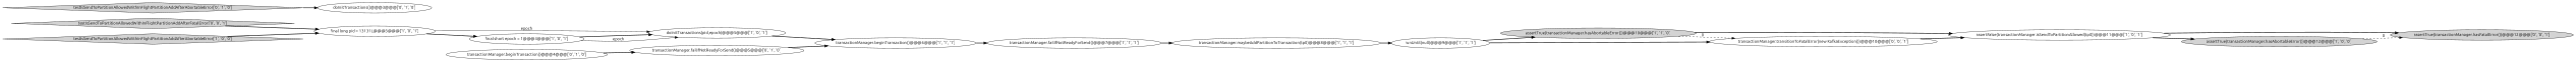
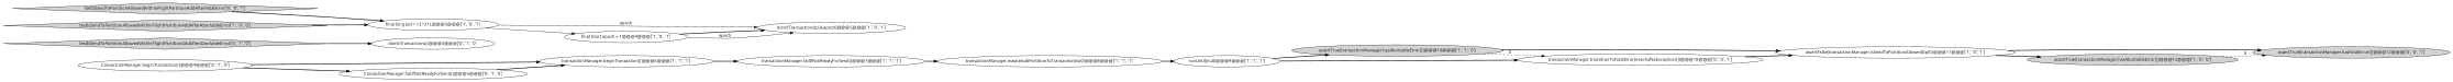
  digraph {
    fontname=Ubuntu
    rankdir=LR
    node [fillcolor=white fontname=Ubuntu shape=ellipse style=filled]
    edge [fontname=Ubuntu style=bold]
    n1 [fillcolor=lightgray label="assertTrue(transactionManager.hasAbortableError())@@@10@@@['1', '1', '0']"]
    n2 [label="transactionManager.transitionToFatalError(new KafkaException())@@@10@@@['0', '0', '1']"]
    n3 [label="assertFalse(transactionManager.isSendToPartitionAllowed(tp0))@@@11@@@['1', '0', '1']"]
    n4 [fillcolor=lightgray label="assertTrue(transactionManager.hasFatalError())@@@12@@@['0', '0', '1']"]
    n5 [fillcolor=lightgray label="assertTrue(transactionManager.hasAbortableError())@@@12@@@['1', '0', '0']"]
    n6 [fillcolor=lightgray label="testIsSendToPartitionAllowedWithInFlightPartitionAddAfterAbortableError['0', '1', '0']" shape=diamond]
    n7 [label="doInitTransactions()@@@3@@@['0', '1', '0']"]
    n8 [fillcolor=lightgray label="testIsSendToPartitionAllowedWithInFlightPartitionAddAfterFatalError['0', '0', '1']" shape=diamond]
    n9 [label="final long pid = 13131L@@@3@@@['1', '0', '1']"]
    n10 [label="doInitTransactions(pid,epoch)@@@5@@@['1', '0', '1']"]
    n11 [label="final short epoch = 1@@@4@@@['1', '0', '1']"]
    n12 [label="transactionManager.beginTransaction()@@@6@@@['1', '1', '1']"]
    n13 [label="transactionManager.failIfNotReadyForSend()@@@7@@@['1', '1', '1']"]
    n14 [label="transactionManager.maybeAddPartitionToTransaction(tp0)@@@8@@@['1', '1', '1']"]
    n15 [label="transactionManager.failIfNotReadyForSend()@@@5@@@['0', '1', '0']"]
    n16 [label="transactionManager.beginTransaction()@@@4@@@['0', '1', '0']"]
    n17 [label="runUntil(null)@@@9@@@['1', '1', '1']"]
    n18 [fillcolor=lightgray label="testIsSendToPartitionAllowedWithInFlightPartitionAddAfterAbortableError['1', '0', '0']" shape=diamond]
    n1 -> n2 [label=0 style=dashed]
    n1 -> n3
    n2 -> n3
    n3 -> n4
    n3 -> n5
    n5 -> n4 [label=0 style=dashed]
    n6 -> n7
    n8 -> n9
    n9 -> n10 [label=epoch style=solid]
-   n9 -> n11
-   n10 -> n12
+   n9 -> n11 [style=solid]
+   n16 -> n12
    n11 -> n10
    n11 -> n10 [label=epoch style=solid]
    n12 -> n13
    n13 -> n14
    n14 -> n17
    n15 -> n12
    n16 -> n15
    n17 -> n1
    n17 -> n2
    n18 -> n9
  }
